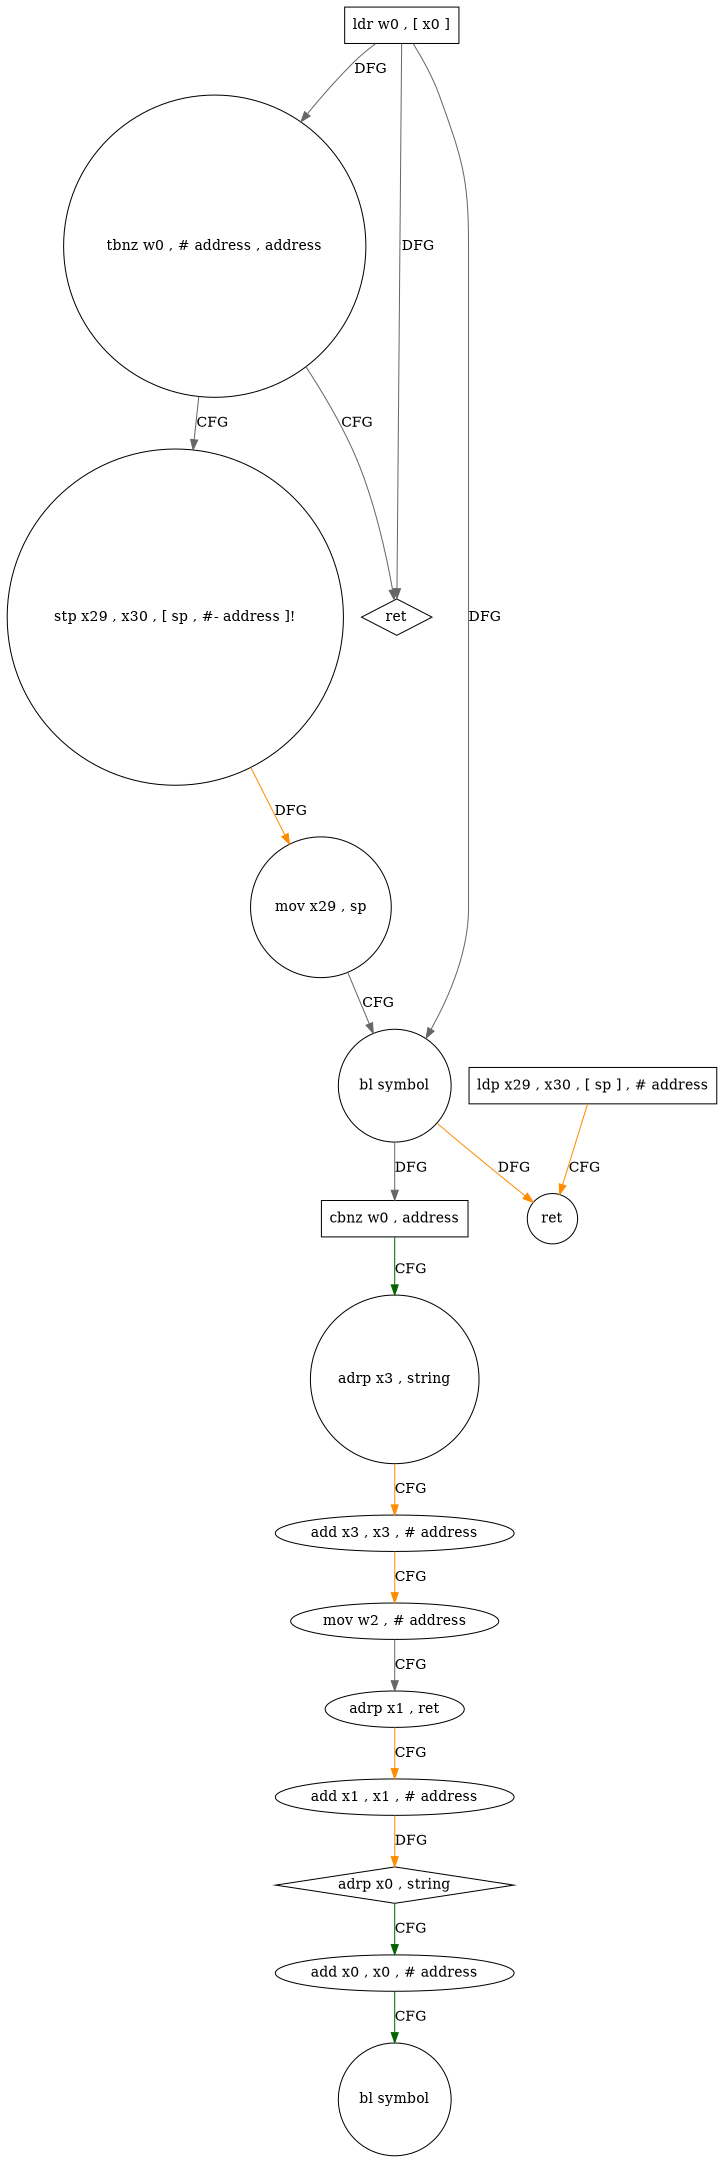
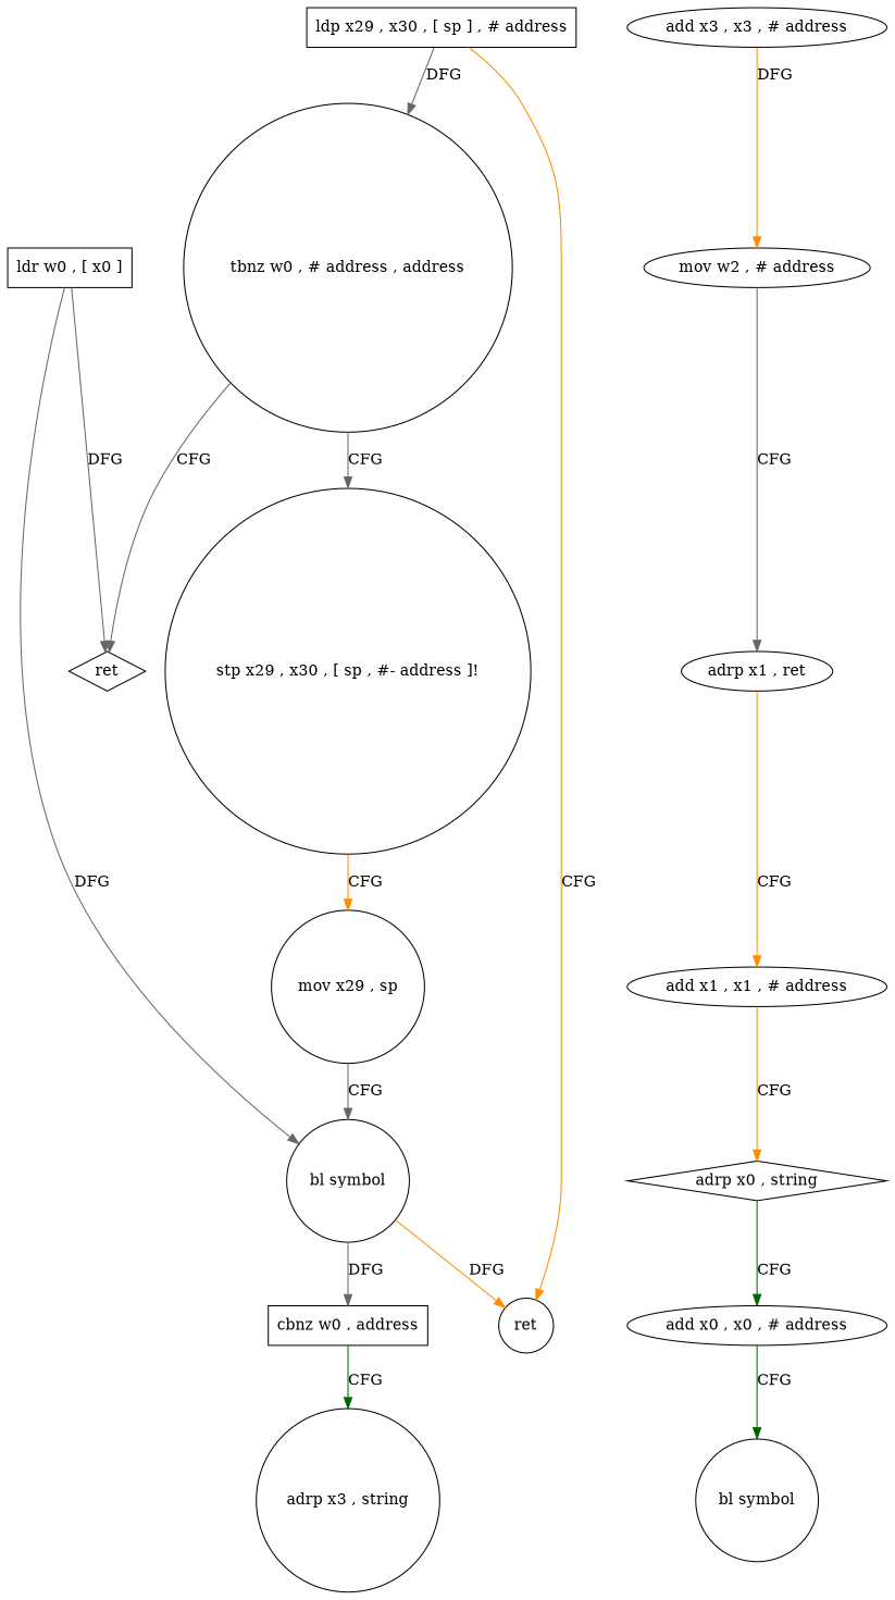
  digraph {
    node [shape=circle]
    edge [color=gray40]
    n1 [label="ldr w0 , [ x0 ]" shape=box]
    n2 [label="tbnz w0 , # address , address"]
    n3 [label=ret shape=diamond]
    n4 [label="bl symbol"]
    n5 [label="stp x29 , x30 , [ sp , #- address ]!"]
    n6 [label="cbnz w0 , address" shape=box]
    n7 [label=ret]
    n8 [label="mov x29 , sp"]
    n9 [label="adrp x3 , string"]
    n10 [label="add x3 , x3 , # address" shape=ellipse]
    n11 [label="ldp x29 , x30 , [ sp ] , # address" shape=box]
    n12 [label="mov w2 , # address" shape=ellipse]
    n13 [label="adrp x1 , ret" shape=ellipse]
    n14 [label="add x1 , x1 , # address" shape=ellipse]
    n15 [label="adrp x0 , string" shape=diamond]
    n16 [label="add x0 , x0 , # address" shape=ellipse]
    n17 [label="bl symbol"]
-   n1 -> n2 [label=DFG]
+   n11 -> n2 [label=DFG]
    n1 -> n3 [label=DFG]
    n1 -> n4 [label=DFG]
    n2 -> n3 [label=CFG]
    n2 -> n5 [label=CFG]
    n4 -> n6 [label=DFG]
    n4 -> n7 [color=darkorange label=DFG]
-   n5 -> n8 [color=darkorange label=DFG]
+   n5 -> n8 [color=darkorange label=CFG]
    n6 -> n9 [color=darkgreen label=CFG]
    n8 -> n4 [label=CFG]
-   n9 -> n10 [color=darkorange label=CFG]
-   n10 -> n12 [color=darkorange label=CFG]
+   n10 -> n12 [color=darkorange label=DFG]
    n11 -> n7 [color=darkorange label=CFG]
    n12 -> n13 [label=CFG]
    n13 -> n14 [color=darkorange label=CFG]
-   n14 -> n15 [color=darkorange label=DFG]
+   n14 -> n15 [color=darkorange label=CFG]
    n15 -> n16 [color=darkgreen label=CFG]
    n16 -> n17 [color=darkgreen label=CFG]
  }
